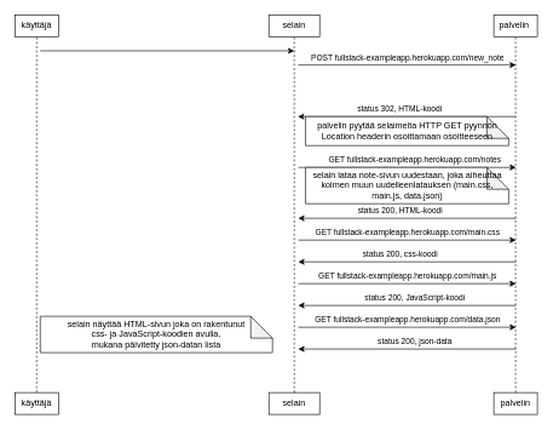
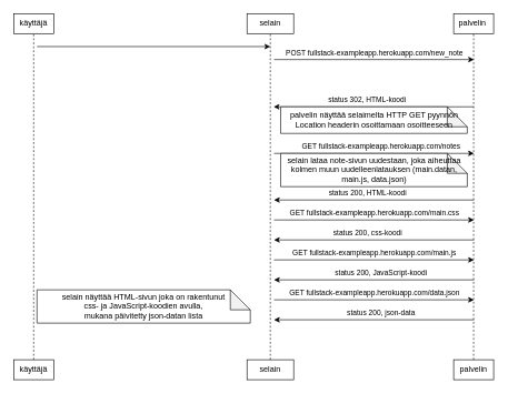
  <mxCell id="0" />
  <mxCell id="1" parent="0" />
  <mxCell id="2" value="käyttäjä" style="rounded=0;whiteSpace=wrap;html=1;" parent="1" vertex="1"><mxGeometry x="20" y="20" width="60" height="30" as="geometry" /></mxCell>
  <mxCell id="3" value="selain" style="rounded=0;whiteSpace=wrap;html=1;" parent="1" vertex="1"><mxGeometry x="370" y="20" width="70" height="30" as="geometry" /></mxCell>
  <mxCell id="4" value="palvelin&amp;nbsp;" style="rounded=0;whiteSpace=wrap;html=1;" parent="1" vertex="1"><mxGeometry x="680" y="20" width="60" height="30" as="geometry" /></mxCell>
  <mxCell id="5" value="käyttäjä" style="rounded=0;whiteSpace=wrap;html=1;" parent="1" vertex="1"><mxGeometry x="20" y="540" width="60" height="30" as="geometry" /></mxCell>
  <mxCell id="6" value="selain" style="rounded=0;whiteSpace=wrap;html=1;" parent="1" vertex="1"><mxGeometry x="370" y="540" width="70" height="30" as="geometry" /></mxCell>
  <mxCell id="7" value="palvelin" style="rounded=0;whiteSpace=wrap;html=1;" parent="1" vertex="1"><mxGeometry x="680" y="540" width="60" height="30" as="geometry" /></mxCell>
  <mxCell id="8" value="" style="endArrow=none;dashed=1;html=1;rounded=0;entryX=0.5;entryY=1;entryDx=0;entryDy=0;exitX=0.5;exitY=0;exitDx=0;exitDy=0;" parent="1" source="5" target="2" edge="1"><mxGeometry width="50" height="50" relative="1" as="geometry"><mxPoint x="50" y="510" as="sourcePoint" /><mxPoint x="290" y="310" as="targetPoint" /></mxGeometry></mxCell>
  <mxCell id="9" value="" style="endArrow=none;dashed=1;html=1;rounded=0;entryX=0.5;entryY=1;entryDx=0;entryDy=0;exitX=0.5;exitY=0;exitDx=0;exitDy=0;" parent="1" source="6" target="3" edge="1"><mxGeometry width="50" height="50" relative="1" as="geometry"><mxPoint x="240" y="360" as="sourcePoint" /><mxPoint x="290" y="310" as="targetPoint" /></mxGeometry></mxCell>
  <mxCell id="10" value="" style="endArrow=none;dashed=1;html=1;rounded=0;entryX=0.5;entryY=1;entryDx=0;entryDy=0;exitX=0.5;exitY=0;exitDx=0;exitDy=0;" parent="1" source="7" target="4" edge="1"><mxGeometry width="50" height="50" relative="1" as="geometry"><mxPoint x="511" y="510" as="sourcePoint" /><mxPoint x="290" y="310" as="targetPoint" /></mxGeometry></mxCell>
  <mxCell id="11" value="" style="endArrow=classic;html=1;rounded=0;" parent="1" edge="1"><mxGeometry width="50" height="50" relative="1" as="geometry"><mxPoint x="55" y="69.5" as="sourcePoint" /><mxPoint x="405" y="69.5" as="targetPoint" /></mxGeometry></mxCell>
  <mxCell id="12" value="POST fullstack-exampleapp.herokuapp.com/new_note" style="endArrow=classic;html=1;rounded=0;" parent="1" edge="1"><mxGeometry x="-0.003" y="10" width="50" height="50" relative="1" as="geometry"><mxPoint x="410.5" y="89" as="sourcePoint" /><mxPoint x="710.5" y="89" as="targetPoint" /><mxPoint as="offset" /></mxGeometry></mxCell>
  <mxCell id="13" value="status 302, HTML-koodi" style="endArrow=classic;html=1;rounded=0;" parent="1" edge="1"><mxGeometry x="0.067" y="-10" width="50" height="50" relative="1" as="geometry"><mxPoint x="710" y="160" as="sourcePoint" /><mxPoint x="410" y="160" as="targetPoint" /><mxPoint as="offset" /></mxGeometry></mxCell>
  <mxCell id="14" value="GET fullstack-exampleapp.herokuapp.com/main.css" style="endArrow=classic;html=1;rounded=0;" parent="1" edge="1"><mxGeometry y="10" width="50" height="50" relative="1" as="geometry"><mxPoint x="410.5" y="330" as="sourcePoint" /><mxPoint x="710.5" y="330" as="targetPoint" /><mxPoint as="offset" /></mxGeometry></mxCell>
  <mxCell id="15" value="status 200, css-koodi" style="endArrow=classic;html=1;rounded=0;" parent="1" edge="1"><mxGeometry x="0.067" y="-10" width="50" height="50" relative="1" as="geometry"><mxPoint x="710.5" y="360" as="sourcePoint" /><mxPoint x="410.5" y="360" as="targetPoint" /><mxPoint as="offset" /></mxGeometry></mxCell>
  <mxCell id="16" value="GET fullstack-exampleapp.herokuapp.com/main.js" style="endArrow=classic;html=1;rounded=0;" parent="1" edge="1"><mxGeometry y="10" width="50" height="50" relative="1" as="geometry"><mxPoint x="410.5" y="390" as="sourcePoint" /><mxPoint x="710.5" y="390" as="targetPoint" /><mxPoint as="offset" /></mxGeometry></mxCell>
  <mxCell id="17" value="status 200, JavaScript-koodi" style="endArrow=classic;html=1;rounded=0;" parent="1" edge="1"><mxGeometry x="-0.067" y="-10" width="50" height="50" relative="1" as="geometry"><mxPoint x="710.5" y="420" as="sourcePoint" /><mxPoint x="410.5" y="420" as="targetPoint" /><mxPoint as="offset" /></mxGeometry></mxCell>
  <mxCell id="18" value="GET fullstack-exampleapp.herokuapp.com/data.json" style="endArrow=classic;html=1;rounded=0;" parent="1" edge="1"><mxGeometry y="10" width="50" height="50" relative="1" as="geometry"><mxPoint x="410.5" y="450" as="sourcePoint" /><mxPoint x="710.5" y="450" as="targetPoint" /><mxPoint as="offset" /></mxGeometry></mxCell>
  <mxCell id="19" value="status 200, json-data" style="endArrow=classic;html=1;rounded=0;" parent="1" edge="1"><mxGeometry x="-0.067" y="-10" width="50" height="50" relative="1" as="geometry"><mxPoint x="710.5" y="480" as="sourcePoint" /><mxPoint x="410.5" y="480" as="targetPoint" /><mxPoint as="offset" /></mxGeometry></mxCell>
  <mxCell id="20" value="selain näyttää HTML-sivun joka on rakentunut &lt;br&gt;css- ja JavaScript-koodien avulla, &lt;br&gt;mukana päivitetty json-datan lista" style="shape=note;whiteSpace=wrap;html=1;backgroundOutline=1;darkOpacity=0.05;" parent="1" vertex="1"><mxGeometry x="55" y="435" width="320" height="50" as="geometry" /></mxCell>
  <mxCell id="21" value="GET fullstack-exampleapp.herokuapp.com/notes" style="endArrow=classic;html=1;rounded=0;" parent="1" edge="1"><mxGeometry x="0.067" y="10" width="50" height="50" relative="1" as="geometry"><mxPoint x="410.5" y="230" as="sourcePoint" /><mxPoint x="710.5" y="230" as="targetPoint" /><mxPoint as="offset" /></mxGeometry></mxCell>
  <mxCell id="22" value="status 200, HTML-koodi" style="endArrow=classic;html=1;rounded=0;" parent="1" edge="1"><mxGeometry x="0.067" y="-10" width="50" height="50" relative="1" as="geometry"><mxPoint x="710.5" y="300" as="sourcePoint" /><mxPoint x="410.5" y="300" as="targetPoint" /><mxPoint as="offset" /></mxGeometry></mxCell>
- <mxCell id="23" value="palvelin pyytää selaimelta HTTP GET pyynnön Location headerin osoittamaan osoitteeseen" style="shape=note;whiteSpace=wrap;html=1;backgroundOutline=1;darkOpacity=0.05;" parent="1" vertex="1"><mxGeometry x="420.5" y="160" width="280" height="40" as="geometry" /></mxCell>
- <mxCell id="24" value="selain lataa note-sivun uudestaan, joka aiheuttaa kolmen muun uudelleenlatauksen (main.css, main.js, data.json)" style="shape=note;whiteSpace=wrap;html=1;backgroundOutline=1;darkOpacity=0.05;" parent="1" vertex="1"><mxGeometry x="420.5" y="230" width="280" height="50" as="geometry" /></mxCell>
+ <mxCell id="23" value="palvelin näyttää selaimelta HTTP GET pyynnön Location headerin osoittamaan osoitteeseen" style="shape=note;whiteSpace=wrap;html=1;backgroundOutline=1;darkOpacity=0.05;" parent="1" vertex="1"><mxGeometry x="420.5" y="160" width="280" height="40" as="geometry" /></mxCell>
+ <mxCell id="24" value="selain lataa note-sivun uudestaan, joka aiheuttaa kolmen muun uudelleenlatauksen (main.datan, main.js, data.json)" style="shape=note;whiteSpace=wrap;html=1;backgroundOutline=1;darkOpacity=0.05;" parent="1" vertex="1"><mxGeometry x="420.5" y="230" width="280" height="50" as="geometry" /></mxCell>
